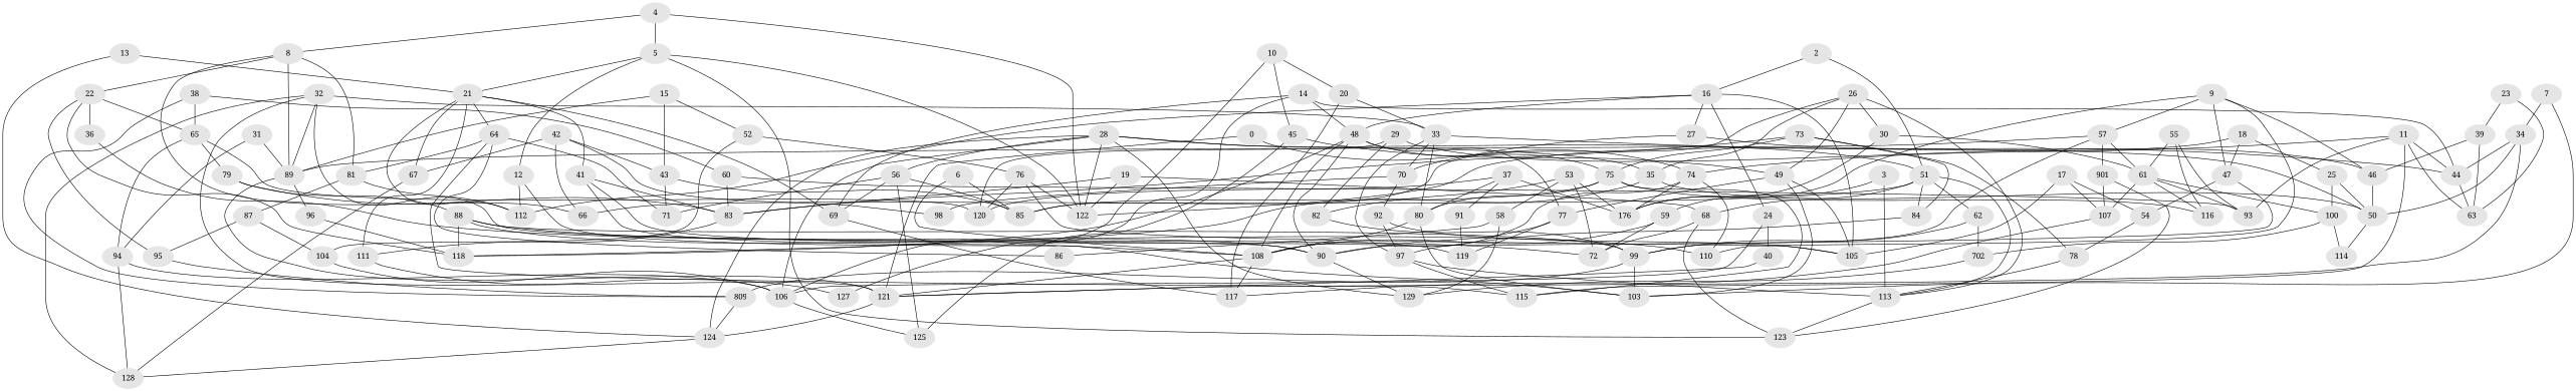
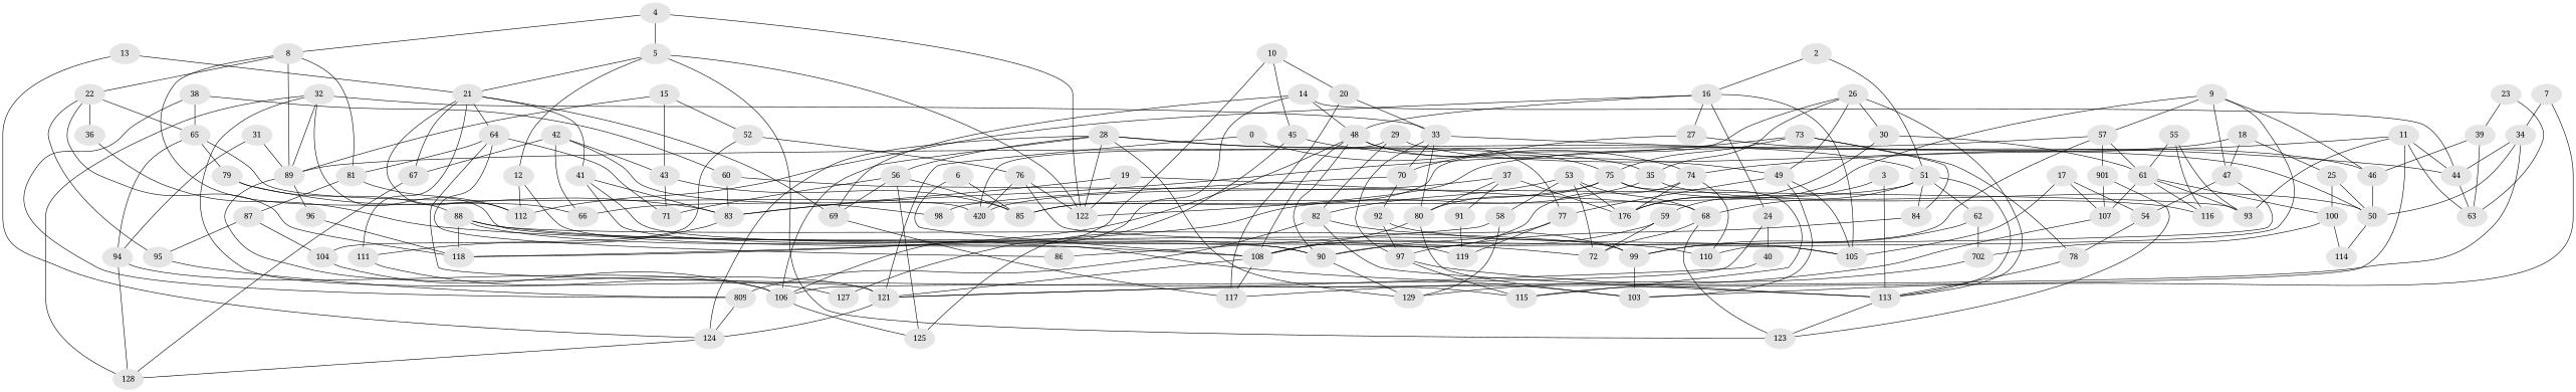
  graph {
    fontname="Noto Serif"
    node [color=gray90 fontname="Noto Serif" style=filled]
    edge [fontname="Noto Serif"]
    n1 [label=0]
    74
    121
    108
    110
    n6 [label=176]
    124
    2
    16
    51
    112
    48
    24
    27
    105
    113
    66
    68
    62
    84
    3
    59
    72
    123
    4
    5
    8
    122
    12
    21
    22
    81
    89
    69
    41
    64
    67
    111
    6
    85
    117
    7
    34
    103
    44
    50
    36
    65
    95
    118
    87
    96
    9
    46
    47
    57
    54
    90
    61
    99
    n61 [label=901]
    10
    20
    45
    106
    33
    49
    125
    11
    63
    93
    115
    13
    128
    14
    127
    75
    77
    15
    43
    52
    71
    76
    104
    40
    70
    17
    107
    78
    18
    25
    100
    19
    83
    80
    97
    86
-   120
+   120 [label=420]
    94
    79
    n101 [label=809]
    23
    39
    114
    n105 [label=702]
    26
    30
    35
    98
    92
    28
    56
    129
    29
    82
    116
    31
    32
    119
    37
    91
    38
    60
    42
    53
    58
    55
    88
    73
    n1 -- 74
    n1 -- 121
    74 -- 108
    74 -- 110
    74 -- n6
    121 -- 124
    108 -- 121
    108 -- 117
    124 -- 128
    2 -- 16
    2 -- 51
    16 -- 112
    16 -- 48
    16 -- 24
    16 -- 27
    16 -- 105
    51 -- 113
    51 -- 66
    51 -- 68
    51 -- 62
    51 -- 84
    48 -- 108
    48 -- 118
    48 -- 90
    48 -- 75
    48 -- 77
    24 -- 106
    24 -- 40
    27 -- 50
    27 -- 70
    113 -- 123
    68 -- 72
    68 -- 123
    62 -- 99
    62 -- n105
    84 -- 97
    3 -- 113
    3 -- 59
    59 -- 108
    59 -- 72
    4 -- 5
    4 -- 8
    4 -- 122
    5 -- 123
    5 -- 122
    5 -- 12
    5 -- 21
    8 -- 66
    8 -- 22
    8 -- 81
    8 -- 89
    12 -- 108
    12 -- 112
    21 -- 112
    21 -- 69
    21 -- 41
    21 -- 64
    21 -- 67
    21 -- 111
    22 -- 36
    22 -- 65
    22 -- 95
    22 -- 118
    81 -- 112
    81 -- 87
    89 -- 121
    89 -- 96
    69 -- 117
    41 -- 103
    41 -- 90
    41 -- 83
    64 -- 81
    64 -- 115
    64 -- 71
    64 -- 86
    67 -- 128
    111 -- 127
    6 -- 108
    6 -- 85
    7 -- 34
    7 -- 103
    34 -- 121
    34 -- 44
    34 -- 50
    44 -- 63
    50 -- 114
    36 -- 72
    65 -- 120
    65 -- 94
    65 -- 79
    95 -- n101
    87 -- 95
    87 -- 104
    96 -- 118
    9 -- 110
    9 -- n6
    9 -- 46
    9 -- 47
    9 -- 57
    46 -- 50
    47 -- 54
    47 -- 90
    57 -- 89
    57 -- 61
    57 -- 99
    57 -- n61
    54 -- 78
    90 -- 129
    61 -- 93
    61 -- 107
    61 -- 100
    61 -- 116
    99 -- 103
    n61 -- 123
    n61 -- 107
    10 -- 20
    10 -- 45
    10 -- 106
    20 -- 117
    20 -- 33
    45 -- 49
    45 -- 125
    106 -- 125
    33 -- 44
    33 -- 70
    33 -- 80
    33 -- 97
    49 -- 105
    49 -- 103
    49 -- 77
    11 -- 74
    11 -- 44
    11 -- 63
    11 -- 93
    11 -- 115
    13 -- 124
    13 -- 21
    14 -- 48
    14 -- 69
    14 -- 44
    14 -- 127
    75 -- 85
    75 -- 115
    75 -- 80
    75 -- 116
    77 -- 90
    77 -- 119
    15 -- 89
    15 -- 43
    15 -- 52
    43 -- 85
    43 -- 71
    52 -- 76
    52 -- 104
    76 -- 105
    76 -- 122
    76 -- 120
    104 -- 106
    40 -- 121
    70 -- 98
    70 -- 92
    17 -- 105
    17 -- 54
    17 -- 107
    107 -- 117
    78 -- 113
    18 -- 122
    18 -- 47
    18 -- 25
    25 -- 50
    25 -- 100
    100 -- 114
    100 -- n105
    19 -- 68
    19 -- 122
    19 -- 83
    83 -- 111
    80 -- 108
    80 -- 103
    97 -- 113
    97 -- 115
    94 -- 106
    94 -- 128
    79 -- 83
    79 -- 88
    n101 -- 124
    23 -- 63
    23 -- 39
    39 -- 46
    39 -- 63
    n105 -- 129
    26 -- 113
    26 -- 85
    26 -- 49
    26 -- 30
    26 -- 35
    30 -- n6
    30 -- 61
    35 -- 50
    35 -- 118
    92 -- 105
    92 -- 97
    28 -- 124
    28 -- 51
    28 -- 122
    28 -- 106
    28 -- 35
    28 -- 56
    28 -- 129
    56 -- 69
    56 -- 85
    56 -- 125
    56 -- 71
    29 -- 46
    29 -- 120
    29 -- 82
+   82 -- 113
    82 -- 99
-   99 -- n101
+   82 -- n101
    31 -- 89
    31 -- 94
    32 -- 121
    32 -- 89
    32 -- 33
    32 -- 128
    32 -- 119
    37 -- n6
    37 -- 80
    37 -- 120
    37 -- 91
    91 -- 119
    38 -- 65
    38 -- n101
    38 -- 60
    60 -- 93
    60 -- 83
    42 -- 66
    42 -- 67
    42 -- 43
    42 -- 98
    53 -- n6
+   53 -- 68
    53 -- 72
    53 -- 82
    53 -- 58
    58 -- 86
    58 -- 129
    55 -- 61
    55 -- 93
    55 -- 116
    88 -- 110
    88 -- 118
    88 -- 90
    88 -- 99
    73 -- 84
    73 -- 75
    73 -- 78
    73 -- 83
  }
